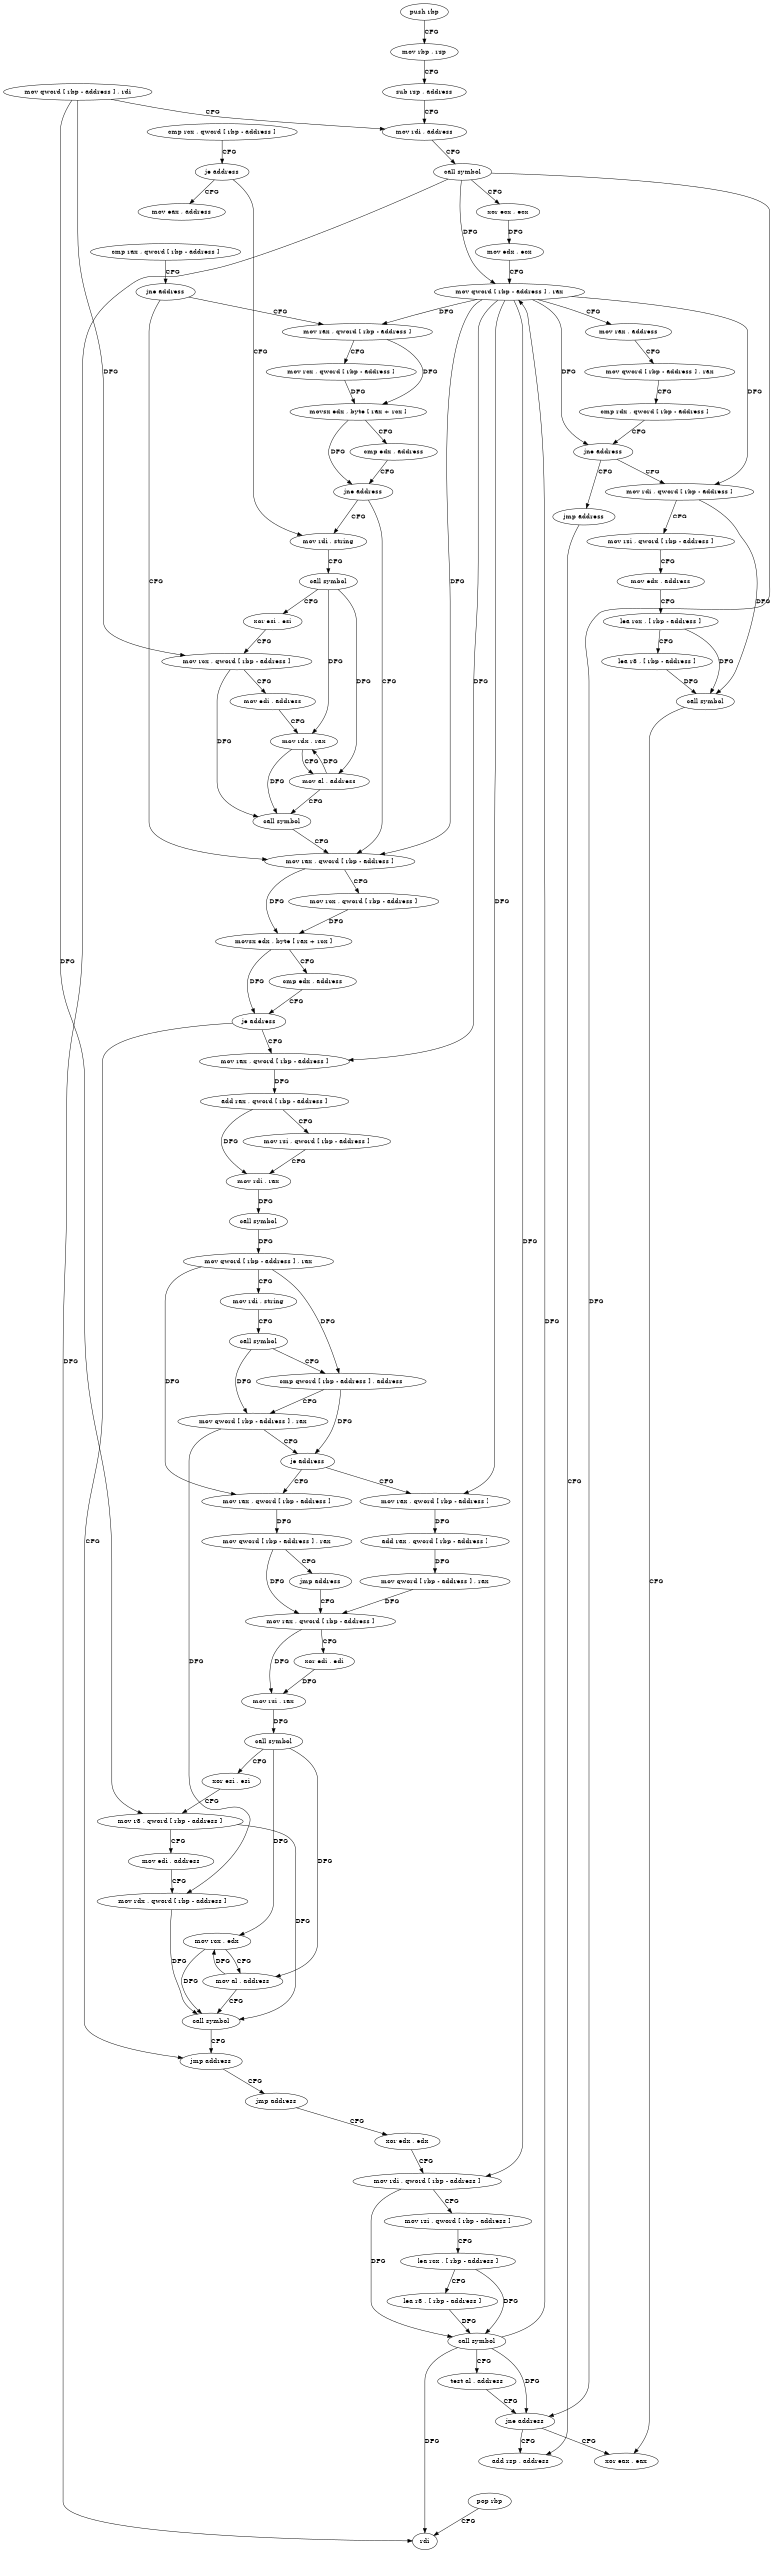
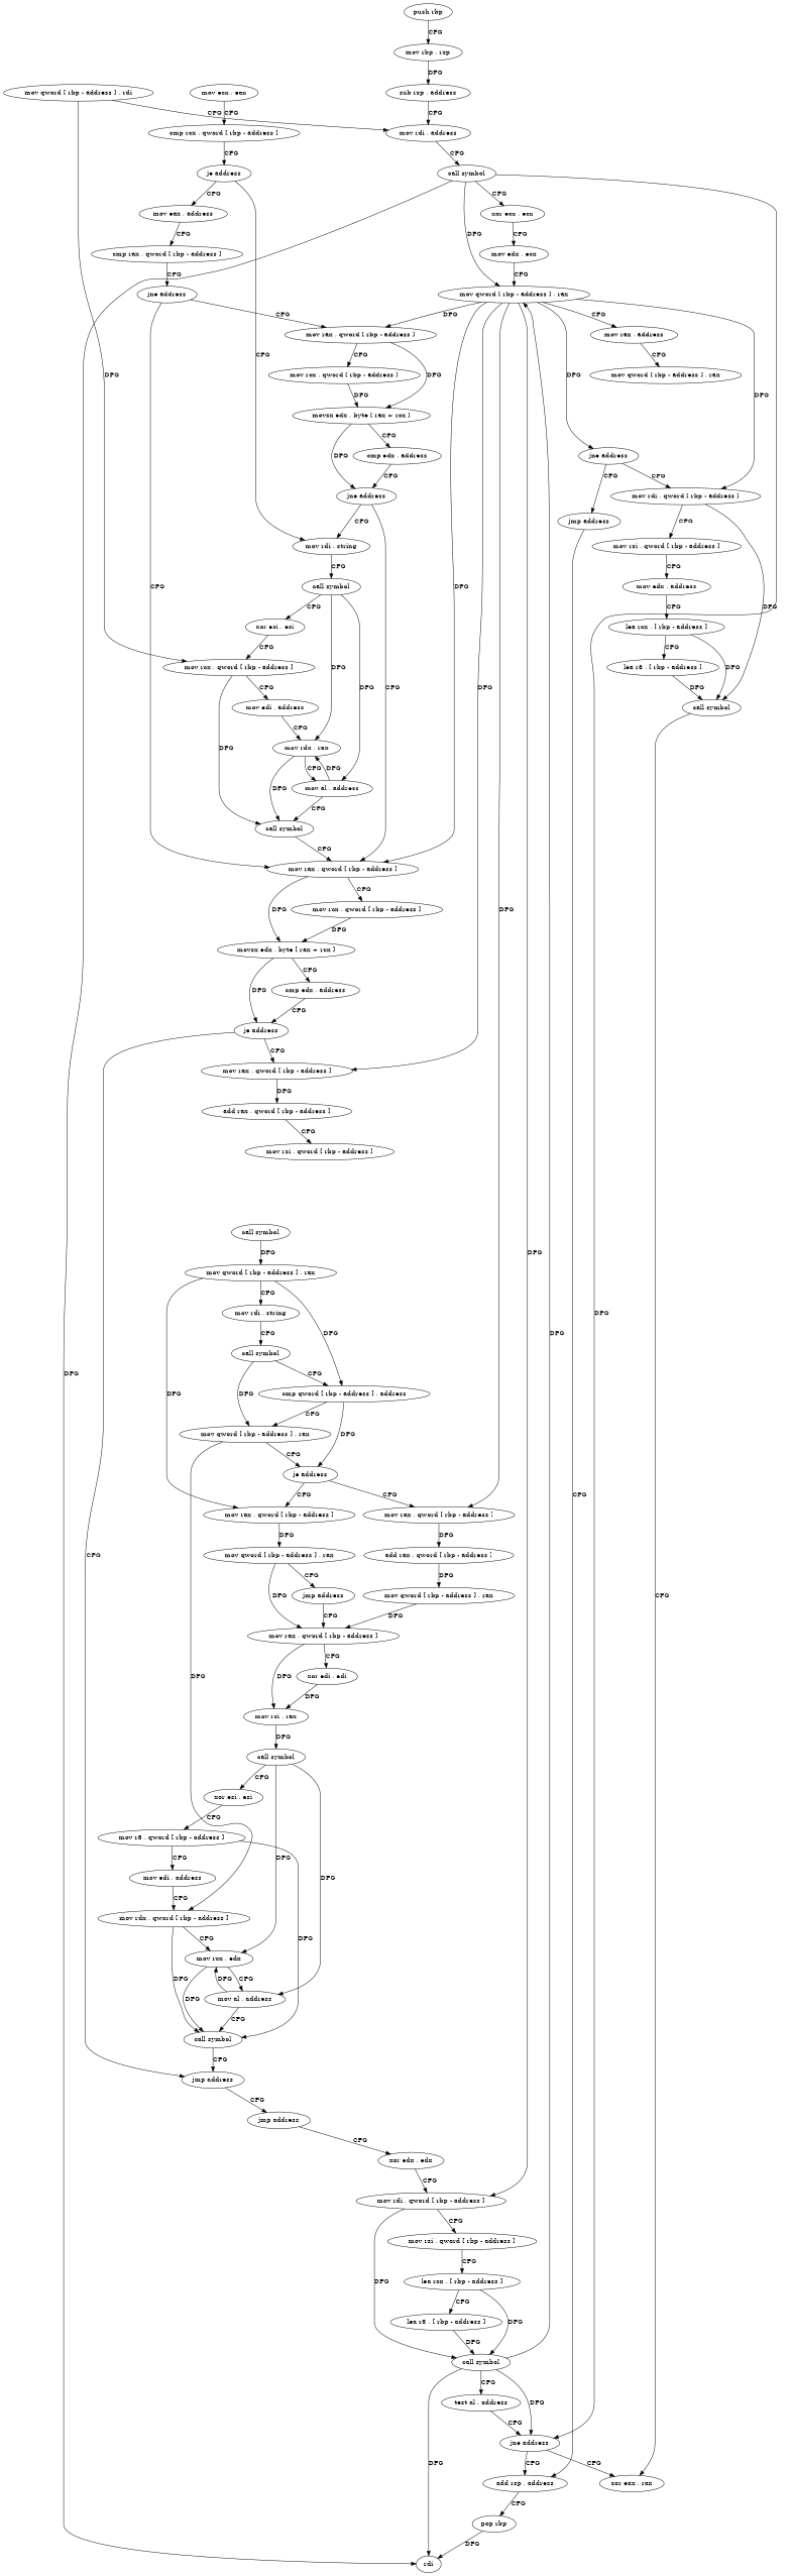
  digraph {
    n1 [label="push rbp"]
    n2 [label="mov rbp , rsp"]
    n3 [label="sub rsp , address"]
    n4 [label="mov rdi , address"]
    n5 [label="mov qword [ rbp - address ] , rdi"]
    n6 [label="mov rcx , qword [ rbp - address ]"]
    n7 [label="mov r8 , qword [ rbp - address ]"]
    n8 [label="call symbol"]
    n9 [label="mov edi , address"]
    n10 [label="call symbol"]
    n11 [label="mov edi , address"]
    n12 [label="call symbol"]
    n13 [label="xor ecx , ecx"]
    n14 [label="mov qword [ rbp - address ] , rax"]
    n15 [label=rdi]
    n16 [label="jne address"]
    n17 [label="mov edx , ecx"]
    n18 [label="mov rax , address"]
    n19 [label="jne address"]
    n20 [label="mov rdi , qword [ rbp - address ]"]
    n21 [label="mov rax , qword [ rbp - address ]"]
    n22 [label="mov rax , qword [ rbp - address ]"]
    n23 [label="mov rax , qword [ rbp - address ]"]
    n24 [label="mov rax , qword [ rbp - address ]"]
    n25 [label="mov rdi , qword [ rbp - address ]"]
    n26 [label="add rsp , address"]
-   n27 [label="xor eax , eax"]
+   n27 [label="xor eax , rax"]
    n28 [label="mov qword [ rbp - address ] , rax"]
    n29 [label="jmp address"]
    n30 [label="mov rsi , qword [ rbp - address ]"]
    n31 [label="call symbol"]
    n32 [label="mov rcx , qword [ rbp - address ]"]
    n33 [label="movsx edx , byte [ rax + rcx ]"]
    n34 [label="mov rcx , qword [ rbp - address ]"]
    n35 [label="movsx edx , byte [ rax + rcx ]"]
    n36 [label="add rax , qword [ rbp - address ]"]
    n37 [label="add rax , qword [ rbp - address ]"]
    n38 [label="mov rsi , qword [ rbp - address ]"]
    n39 [label="call symbol"]
-   n40 [label="cmp rdx , qword [ rbp - address ]"]
    n41 [label="mov edx , address"]
    n42 [label="pop rbp"]
    n43 [label="lea rcx , [ rbp - address ]"]
    n44 [label="lea r8 , [ rbp - address ]"]
+   n45 [label="mov ecx , eax"]
    n46 [label="cmp rcx , qword [ rbp - address ]"]
    n47 [label="mov rdi , string"]
    n48 [label="call symbol"]
    n49 [label="xor esi , esi"]
    n50 [label="mov rdx , rax"]
    n51 [label="mov al , address"]
    n52 [label="cmp edx , address"]
    n53 [label="je address"]
    n54 [label="mov eax , address"]
    n55 [label="cmp rax , qword [ rbp - address ]"]
    n56 [label="jne address"]
    n57 [label="cmp edx , address"]
    n58 [label="jne address"]
    n59 [label="jmp address"]
    n60 [label="jmp address"]
    n61 [label="xor edx , edx"]
    n62 [label="mov rsi , qword [ rbp - address ]"]
-   n63 [label="mov rdi , rax"]
    n64 [label="call symbol"]
    n65 [label="mov qword [ rbp - address ] , rax"]
    n66 [label="mov rdi , string"]
    n67 [label="cmp qword [ rbp - address ] , address"]
    n68 [label="mov rax , qword [ rbp - address ]"]
    n69 [label="call symbol"]
    n70 [label="mov qword [ rbp - address ] , rax"]
    n71 [label="je address"]
    n72 [label="mov qword [ rbp - address ] , rax"]
    n73 [label="mov rdx , qword [ rbp - address ]"]
    n74 [label="mov rcx , edx"]
    n75 [label="mov qword [ rbp - address ] , rax"]
    n76 [label="mov rax , qword [ rbp - address ]"]
    n77 [label="jmp address"]
    n78 [label="xor edi , edi"]
    n79 [label="mov rsi , rax"]
    n80 [label="call symbol"]
    n81 [label="lea rcx , [ rbp - address ]"]
    n82 [label="test al , address"]
    n83 [label="lea r8 , [ rbp - address ]"]
    n84 [label="xor esi , esi"]
    n85 [label="mov al , address"]
    n86 [label="je address"]
    n1 -> n2 [label=CFG]
-   n2 -> n3 [label=CFG]
+   n2 -> n3 [label=DFG]
    n3 -> n4 [label=CFG]
    n4 -> n8 [label=CFG]
    n5 -> n4 [label=CFG]
    n5 -> n6 [label=DFG]
-   n5 -> n7 [label=DFG]
    n6 -> n9 [label=CFG]
    n6 -> n10 [label=DFG]
    n7 -> n11 [label=CFG]
    n7 -> n12 [label=DFG]
    n8 -> n13 [label=CFG]
    n8 -> n14 [label=DFG]
    n8 -> n15 [label=DFG]
    n8 -> n16 [label=DFG]
    n9 -> n50 [label=CFG]
    n10 -> n21 [label=CFG]
    n11 -> n73 [label=CFG]
    n12 -> n59 [label=CFG]
-   n13 -> n17 [label=DFG]
+   n13 -> n17 [label=CFG]
    n14 -> n18 [label=CFG]
    n14 -> n19 [label=DFG]
    n14 -> n20 [label=DFG]
    n14 -> n21 [label=DFG]
    n14 -> n22 [label=DFG]
    n14 -> n23 [label=DFG]
    n14 -> n24 [label=DFG]
    n14 -> n25 [label=DFG]
    n16 -> n26 [label=CFG]
    n16 -> n27 [label=CFG]
    n17 -> n14 [label=CFG]
    n18 -> n28 [label=CFG]
    n19 -> n20 [label=CFG]
    n19 -> n29 [label=CFG]
    n20 -> n30 [label=CFG]
    n20 -> n31 [label=DFG]
    n21 -> n32 [label=CFG]
    n21 -> n33 [label=DFG]
    n22 -> n34 [label=CFG]
    n22 -> n35 [label=DFG]
    n23 -> n36 [label=DFG]
    n24 -> n37 [label=DFG]
    n25 -> n38 [label=CFG]
    n25 -> n39 [label=DFG]
-   n28 -> n40 [label=CFG]
+   n26 -> n42 [label=CFG]
    n29 -> n26 [label=CFG]
    n30 -> n41 [label=CFG]
    n31 -> n27 [label=CFG]
    n32 -> n33 [label=DFG]
    n33 -> n52 [label=CFG]
    n33 -> n53 [label=DFG]
    n34 -> n35 [label=DFG]
    n35 -> n57 [label=CFG]
    n35 -> n58 [label=DFG]
    n36 -> n62 [label=CFG]
-   n36 -> n63 [label=DFG]
    n37 -> n75 [label=DFG]
    n38 -> n81 [label=CFG]
    n39 -> n14 [label=DFG]
    n39 -> n15 [label=DFG]
    n39 -> n16 [label=DFG]
    n39 -> n82 [label=CFG]
-   n40 -> n19 [label=CFG]
    n41 -> n43 [label=CFG]
-   n42 -> n15 [label=CFG]
+   n42 -> n15 [label=DFG]
    n43 -> n31 [label=DFG]
    n43 -> n44 [label=CFG]
    n44 -> n31 [label=DFG]
+   n45 -> n46 [label=CFG]
    n46 -> n86 [label=CFG]
    n47 -> n48 [label=CFG]
    n48 -> n49 [label=CFG]
    n48 -> n50 [label=DFG]
    n48 -> n51 [label=DFG]
    n49 -> n6 [label=CFG]
    n50 -> n10 [label=DFG]
    n50 -> n51 [label=CFG]
    n51 -> n10 [label=CFG]
    n51 -> n50 [label=DFG]
    n52 -> n53 [label=CFG]
    n53 -> n23 [label=CFG]
    n53 -> n59 [label=CFG]
+   n54 -> n55 [label=CFG]
    n55 -> n56 [label=CFG]
    n56 -> n21 [label=CFG]
    n56 -> n22 [label=CFG]
    n57 -> n58 [label=CFG]
    n58 -> n21 [label=CFG]
    n58 -> n47 [label=CFG]
    n59 -> n60 [label=CFG]
    n60 -> n61 [label=CFG]
    n61 -> n25 [label=CFG]
-   n62 -> n63 [label=CFG]
-   n63 -> n64 [label=DFG]
    n64 -> n65 [label=DFG]
    n65 -> n66 [label=CFG]
    n65 -> n67 [label=DFG]
    n65 -> n68 [label=DFG]
    n66 -> n69 [label=CFG]
    n67 -> n70 [label=CFG]
    n67 -> n71 [label=DFG]
    n68 -> n72 [label=DFG]
    n69 -> n67 [label=CFG]
    n69 -> n70 [label=DFG]
    n70 -> n71 [label=CFG]
    n70 -> n73 [label=DFG]
    n71 -> n24 [label=CFG]
    n71 -> n68 [label=CFG]
    n72 -> n76 [label=DFG]
    n72 -> n77 [label=CFG]
    n73 -> n12 [label=DFG]
+   n73 -> n74 [label=CFG]
    n74 -> n12 [label=DFG]
    n74 -> n85 [label=CFG]
    n75 -> n76 [label=DFG]
    n76 -> n78 [label=CFG]
    n76 -> n79 [label=DFG]
    n77 -> n76 [label=CFG]
    n78 -> n79 [label=DFG]
    n79 -> n80 [label=DFG]
    n80 -> n74 [label=DFG]
    n80 -> n84 [label=CFG]
    n80 -> n85 [label=DFG]
    n81 -> n39 [label=DFG]
    n81 -> n83 [label=CFG]
    n82 -> n16 [label=CFG]
    n83 -> n39 [label=DFG]
    n84 -> n7 [label=CFG]
    n85 -> n12 [label=CFG]
    n85 -> n74 [label=DFG]
    n86 -> n47 [label=CFG]
    n86 -> n54 [label=CFG]
  }
